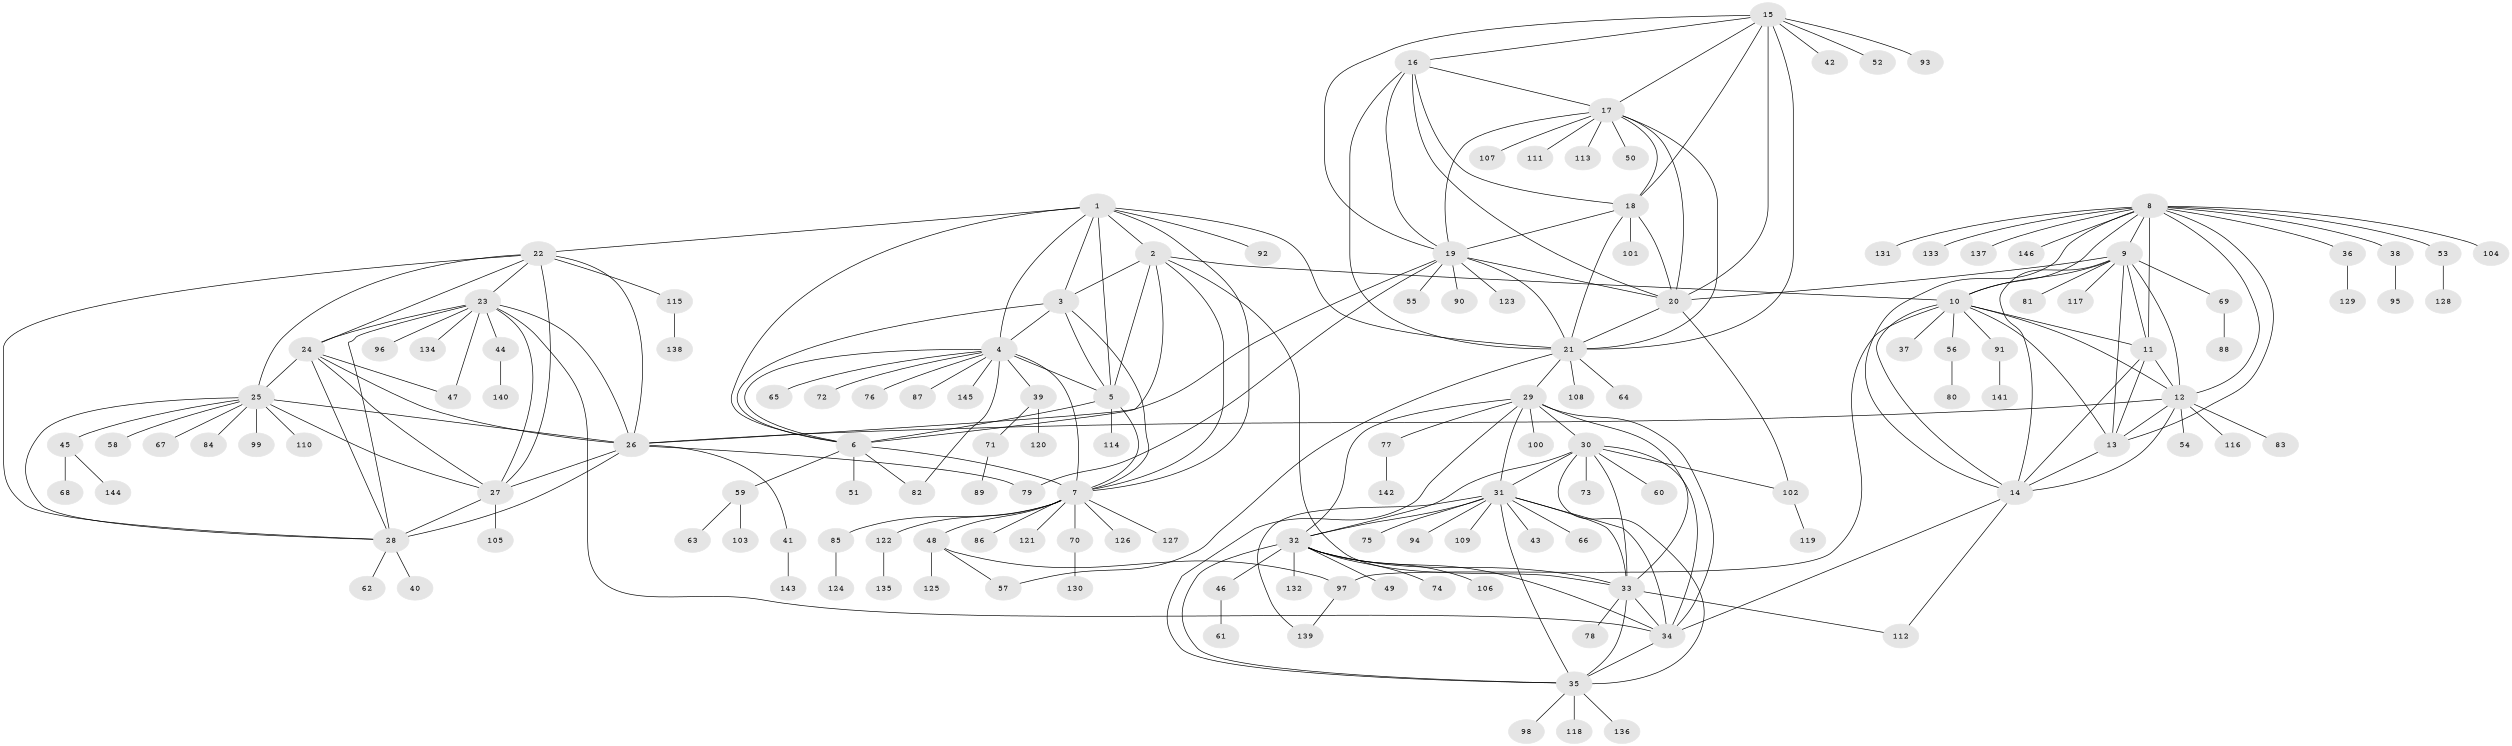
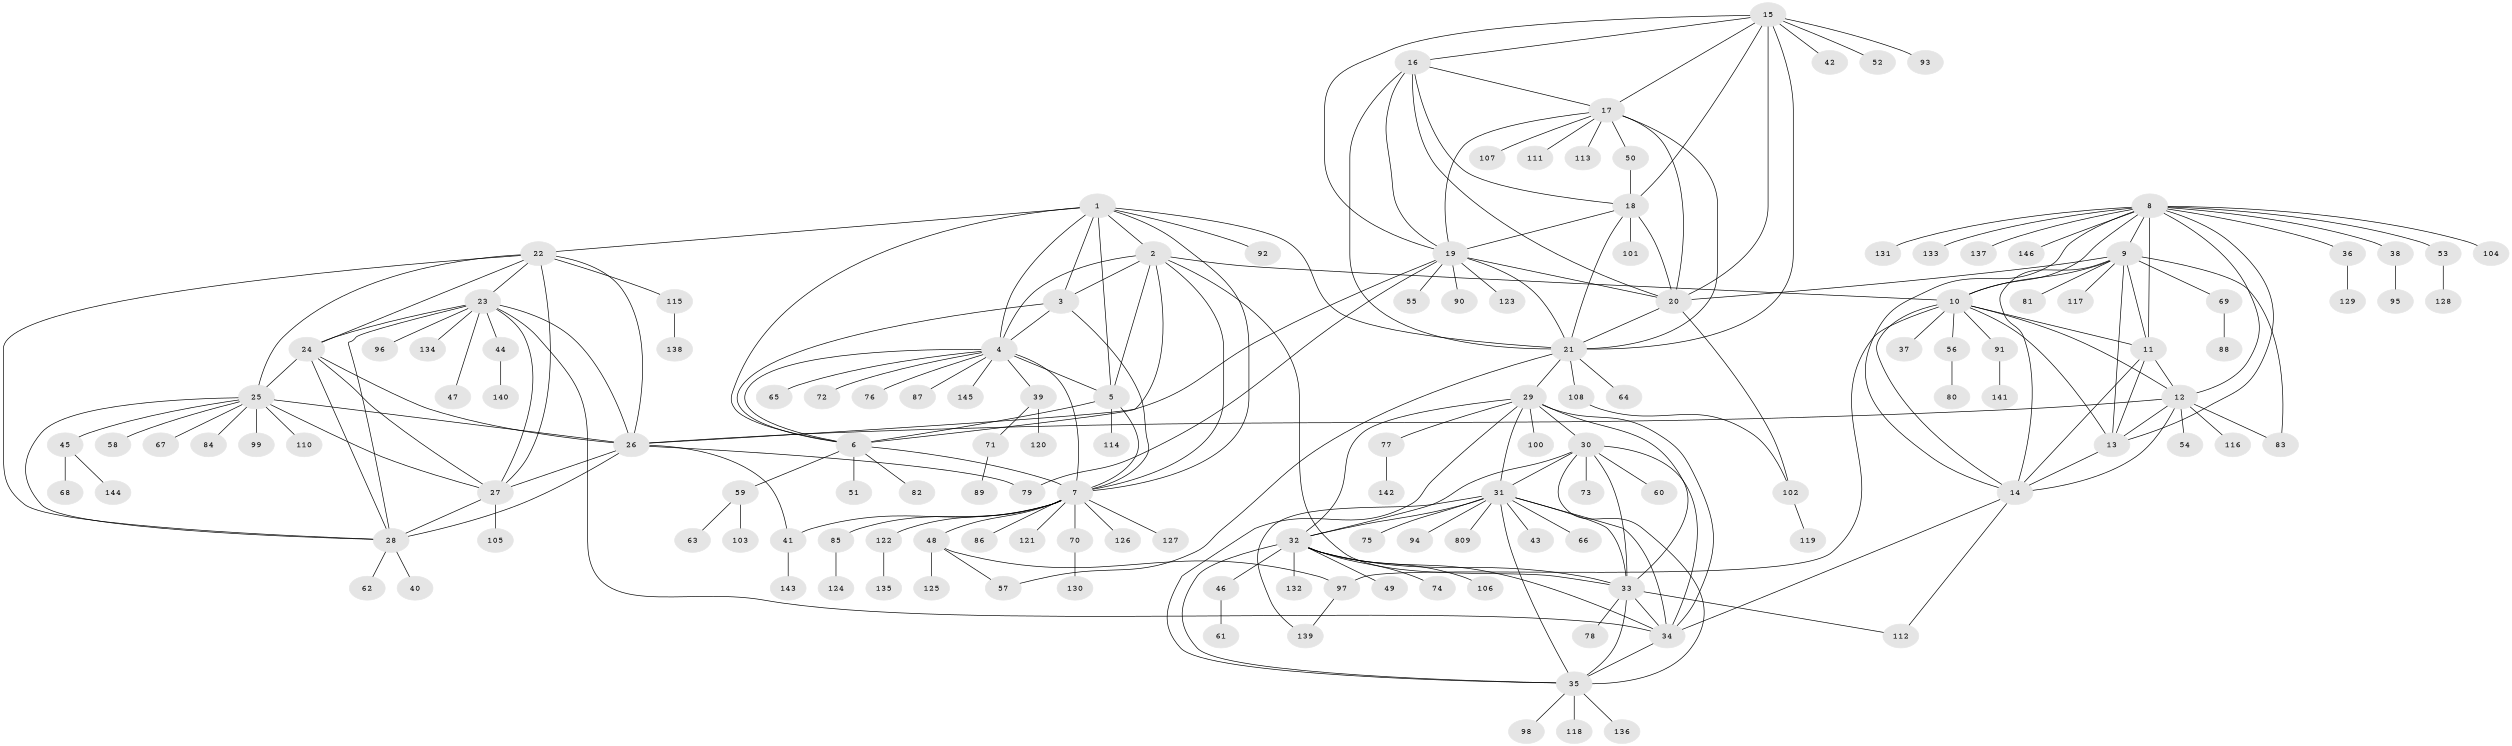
  graph {
    fontname="Courier Prime"
    node [color=gray90 fontname="Courier Prime" style=filled]
    edge [fontname="Courier Prime"]
    1
    2
    3
    4
    5
    6
    7
    21
    22
    92
    10
    33
    39
    65
    72
    76
    87
    145
    114
    51
    59
    82
    41
    48
    70
    85
    86
    121
    122
    126
    127
    29
    57
    64
    108
    26
    23
    24
    25
    27
    28
    115
    11
    12
    13
    14
    37
    56
    91
    97
    34
    112
    35
    78
    71
    120
    63
    103
    143
    125
    130
    124
    135
    8
    9
    36
    38
    53
    104
    131
    133
    137
    146
    20
    69
    81
    117
    54
    83
    116
    129
    95
    128
    102
    88
    80
    141
    139
    79
    15
    16
    17
    18
    19
    42
    52
    93
    50
    107
    111
    113
    101
    55
    90
    123
    119
    30
    31
    32
    77
    100
    44
    96
    134
    47
    45
    58
    67
    84
    99
    110
    105
    40
    62
    138
    140
    68
    144
    60
    73
    43
    66
    75
    94
-   109
+   109 [label=809]
    46
    49
    74
    106
    132
    98
    118
    136
    142
    61
    89
    1 -- 2
    1 -- 3
    1 -- 4
    1 -- 5
    1 -- 6
    1 -- 7
    1 -- 21
    1 -- 22
    1 -- 92
    2 -- 3
-   82 -- 4
+   2 -- 4
    2 -- 5
    2 -- 6
    2 -- 7
    2 -- 10
    2 -- 33
    3 -- 4
-   3 -- 5
    3 -- 6
    3 -- 7
    4 -- 5
    4 -- 6
    4 -- 7
    4 -- 39
    4 -- 65
    4 -- 72
    4 -- 76
    4 -- 87
    4 -- 145
    5 -- 6
    5 -- 7
    5 -- 114
    6 -- 7
    6 -- 51
    6 -- 59
    6 -- 82
+   7 -- 41
    7 -- 48
    7 -- 70
    7 -- 85
    7 -- 86
    7 -- 121
    7 -- 122
    7 -- 126
    7 -- 127
    21 -- 29
    21 -- 57
    21 -- 64
    21 -- 108
    22 -- 26
    22 -- 23
    22 -- 24
    22 -- 25
    22 -- 27
    22 -- 28
    22 -- 115
    10 -- 11
    10 -- 12
    10 -- 13
    10 -- 14
    10 -- 37
    10 -- 56
    10 -- 91
    10 -- 97
    33 -- 34
    33 -- 112
    33 -- 35
    33 -- 78
    39 -- 71
    39 -- 120
    59 -- 63
    59 -- 103
    41 -- 143
    48 -- 57
    48 -- 97
    48 -- 125
    70 -- 130
    85 -- 124
    122 -- 135
    29 -- 33
    29 -- 34
    29 -- 35
    29 -- 30
    29 -- 31
    29 -- 32
    29 -- 77
    29 -- 100
    26 -- 41
    26 -- 27
    26 -- 28
    26 -- 79
    23 -- 26
    23 -- 24
    23 -- 27
    23 -- 28
    23 -- 34
    23 -- 44
    23 -- 96
    23 -- 134
    23 -- 47
    24 -- 26
    24 -- 25
    24 -- 27
    24 -- 28
-   24 -- 47
    25 -- 26
    25 -- 27
    25 -- 28
    25 -- 45
    25 -- 58
    25 -- 67
    25 -- 84
    25 -- 99
    25 -- 110
    27 -- 28
    27 -- 105
    28 -- 40
    28 -- 62
    115 -- 138
    11 -- 12
    11 -- 13
    11 -- 14
    12 -- 26
    12 -- 13
    12 -- 14
    12 -- 54
    12 -- 83
    12 -- 116
    13 -- 14
    14 -- 34
    14 -- 112
    56 -- 80
    91 -- 141
    97 -- 139
    34 -- 35
    35 -- 98
    35 -- 118
    35 -- 136
    71 -- 89
    8 -- 10
    8 -- 11
    8 -- 12
    8 -- 13
    8 -- 14
    8 -- 9
    8 -- 36
    8 -- 38
    8 -- 53
    8 -- 104
    8 -- 131
    8 -- 133
    8 -- 137
    8 -- 146
    9 -- 10
    9 -- 11
-   9 -- 12
+   9 -- 83
    9 -- 13
    9 -- 14
    9 -- 20
    9 -- 69
    9 -- 81
    9 -- 117
    36 -- 129
    38 -- 95
    53 -- 128
    20 -- 21
    20 -- 102
    69 -- 88
    102 -- 119
    15 -- 21
    15 -- 20
    15 -- 16
    15 -- 17
    15 -- 18
    15 -- 19
    15 -- 42
    15 -- 52
    15 -- 93
    16 -- 21
    16 -- 20
    16 -- 17
    16 -- 18
    16 -- 19
    17 -- 21
    17 -- 20
-   17 -- 18
+   50 -- 18
    17 -- 19
    17 -- 50
    17 -- 107
    17 -- 111
    17 -- 113
    18 -- 21
    18 -- 20
    18 -- 19
    18 -- 101
    19 -- 21
    19 -- 26
    19 -- 20
    19 -- 79
    19 -- 55
    19 -- 90
    19 -- 123
    30 -- 33
    30 -- 34
    30 -- 35
-   30 -- 102
+   108 -- 102
    30 -- 31
    30 -- 32
    30 -- 60
    30 -- 73
    31 -- 33
    31 -- 34
    31 -- 35
    31 -- 139
    31 -- 32
    31 -- 43
    31 -- 66
    31 -- 75
    31 -- 94
    31 -- 109
    32 -- 33
    32 -- 34
    32 -- 35
    32 -- 46
    32 -- 49
    32 -- 74
    32 -- 106
    32 -- 132
    77 -- 142
    44 -- 140
    45 -- 68
    45 -- 144
    46 -- 61
  }
